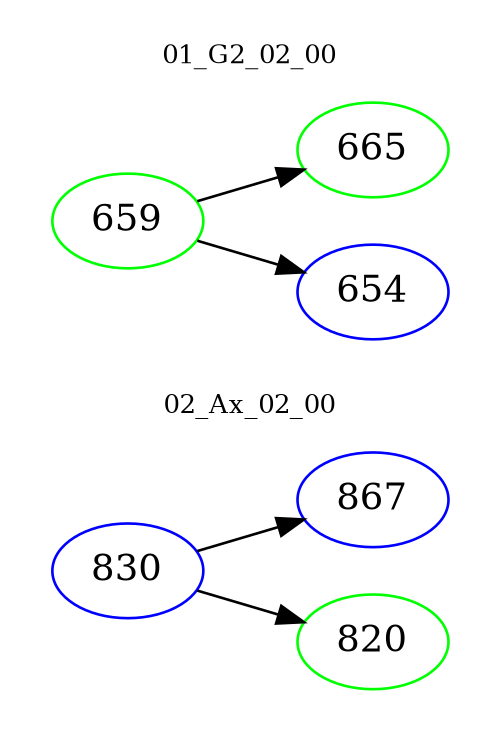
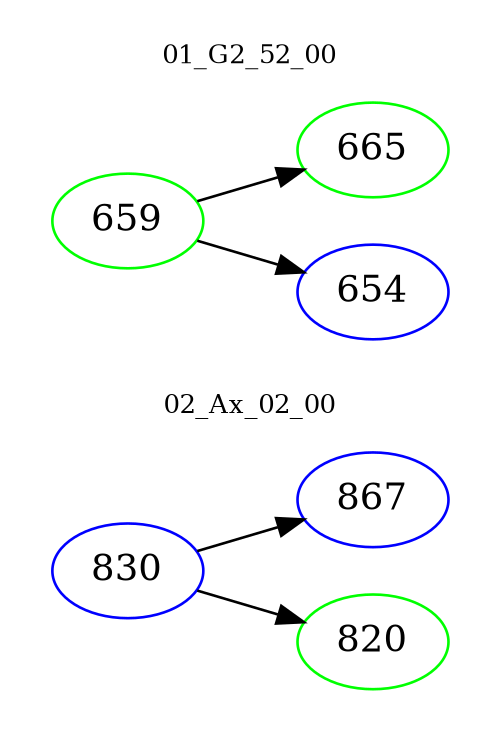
  digraph {
    rankdir=LR
    node [color=blue]
    edge [color=black]
    n1 [label=830]
    n2 [color=green label=820]
    n3 [label=867]
    n4 [color=green label=659]
    n5 [label=654]
    n6 [color=green label=665]
    subgraph cluster_1 {
      color=white
      fontsize=10
      label="02_Ax_02_00"
      n1
      n2
      n3
    }
    subgraph cluster_2 {
      color=white
      fontsize=10
-     label="01_G2_02_00"
+     label="01_G2_52_00"
      n4
      n5
      n6
    }
    n1 -> n2
    n1 -> n3
    n4 -> n5
    n4 -> n6
  }
